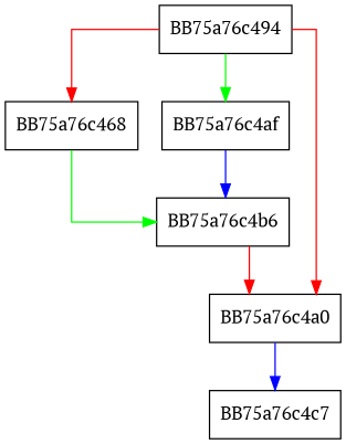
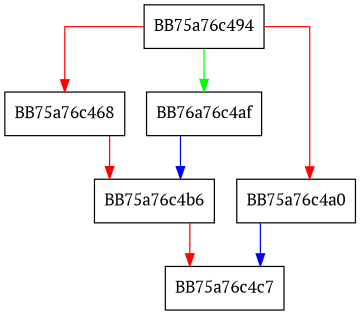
  digraph {
    fontname="PT Serif"
    splines=ortho
    node [fontname="PT Serif" shape=box]
    edge [color=red fontname="PT Serif"]
    BB75a76c468
    BB75a76c4b6
    BB75a76c4c7
    BB75a76c494
-   BB75a76c4af
+   BB75a76c4af [label=BB76a76c4af]
    BB75a76c4a0
-   BB75a76c468 -> BB75a76c4b6 [color=green]
-   BB75a76c4b6 -> BB75a76c4a0
+   BB75a76c468 -> BB75a76c4b6
+   BB75a76c4b6 -> BB75a76c4c7
    BB75a76c494 -> BB75a76c468
    BB75a76c494 -> BB75a76c4af [color=green]
    BB75a76c494 -> BB75a76c4a0
    BB75a76c4af -> BB75a76c4b6 [color=blue]
    BB75a76c4a0 -> BB75a76c4c7 [color=blue]
  }
